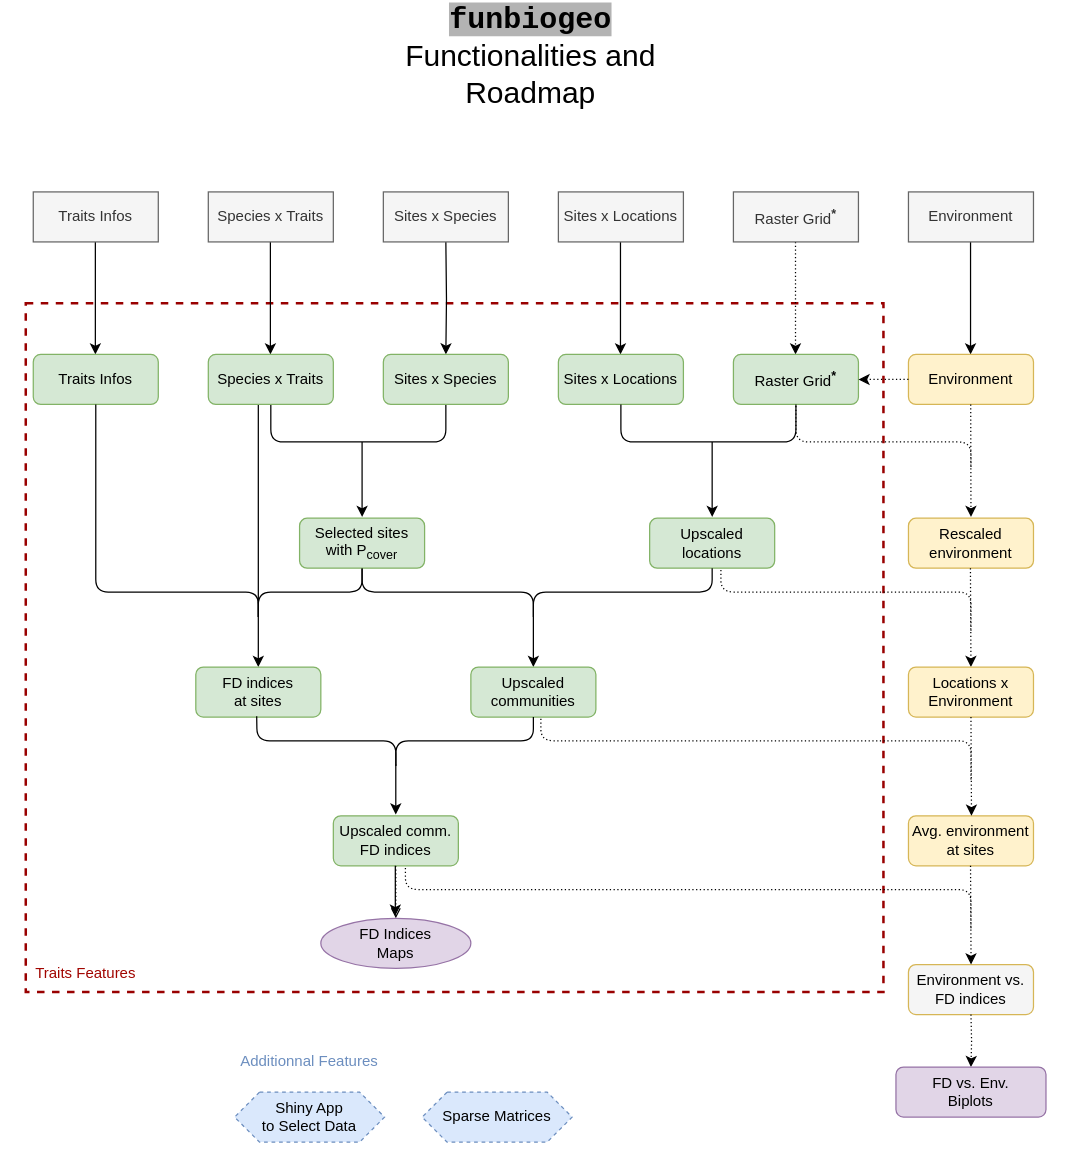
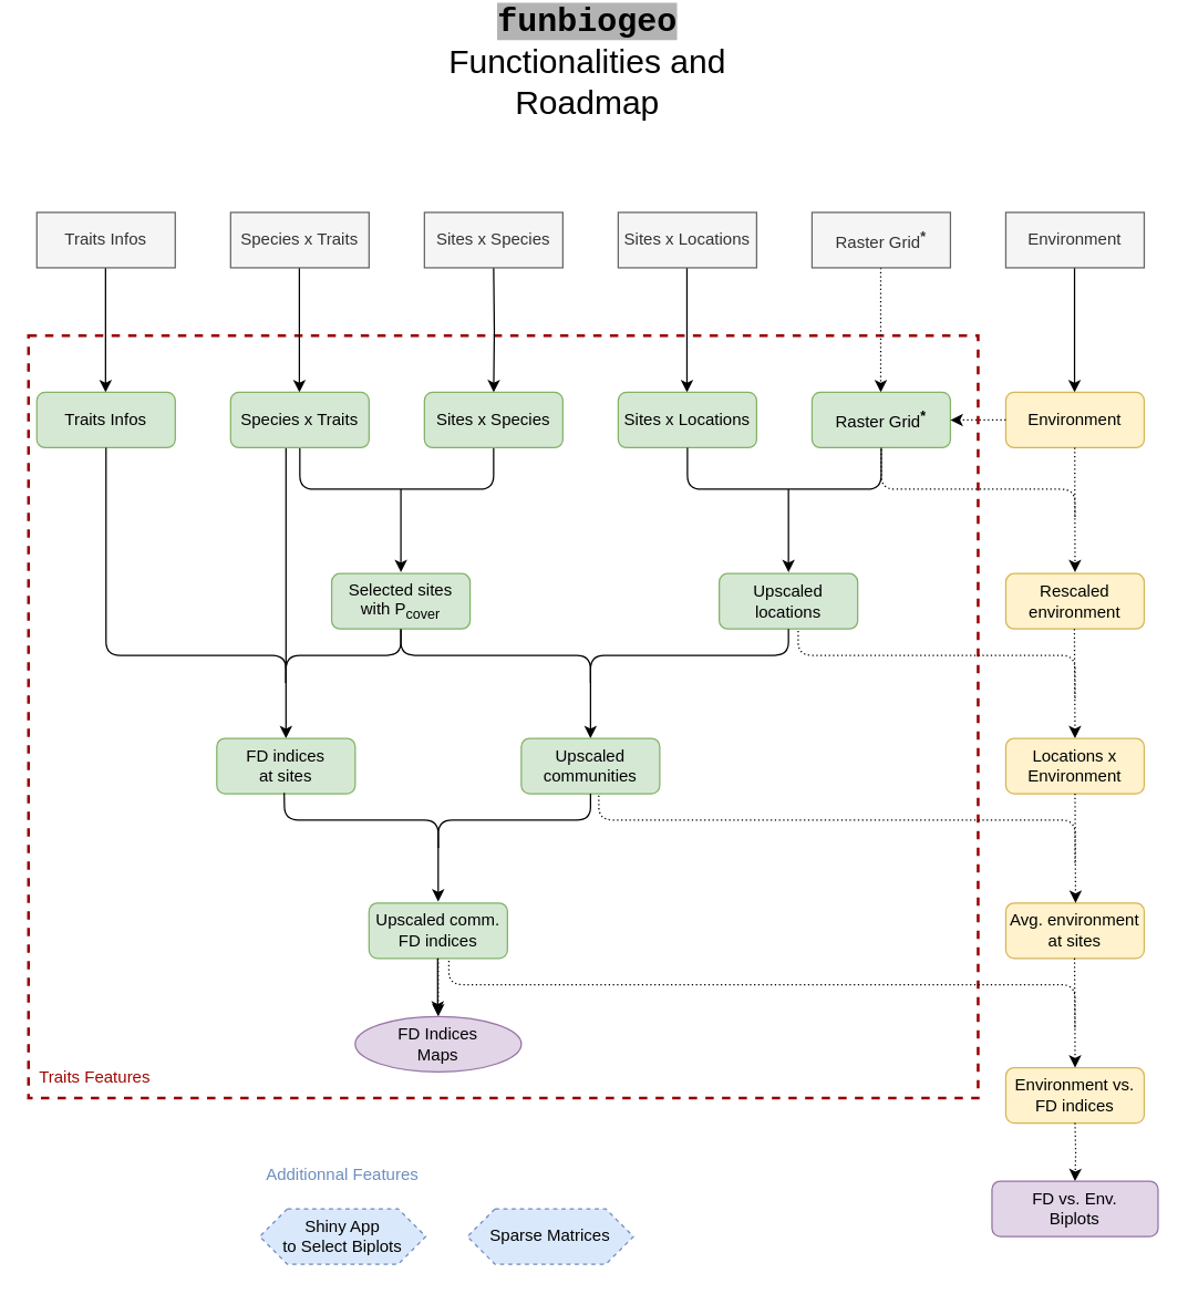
  <mxCell id="0" />
  <mxCell id="1" parent="0" />
  <mxCell id="2" value="" style="rounded=0;whiteSpace=wrap;html=1;fontColor=#666666;gradientColor=#ffffff;dashed=1;strokeWidth=2;strokeColor=#990000;sketch=0;fillColor=none;" vertex="1" parent="1"><mxGeometry x="20" y="228" width="686" height="551" as="geometry" /></mxCell>
  <mxCell id="3" style="edgeStyle=orthogonalEdgeStyle;rounded=0;orthogonalLoop=1;jettySize=auto;html=1;exitX=0.5;exitY=1;exitDx=0;exitDy=0;entryX=0.5;entryY=0;entryDx=0;entryDy=0;fontColor=#666666;" parent="1" target="23" edge="1"><mxGeometry x="132.06" y="181" as="geometry"><mxPoint x="356" y="179" as="sourcePoint" /><mxPoint x="356" y="220" as="targetPoint" /><Array as="points" /></mxGeometry></mxCell>
  <mxCell id="4" style="edgeStyle=orthogonalEdgeStyle;rounded=0;orthogonalLoop=1;jettySize=auto;html=1;exitX=0.5;exitY=1;exitDx=0;exitDy=0;entryX=0.5;entryY=0;entryDx=0;entryDy=0;fontColor=#666666;" parent="1" edge="1"><mxGeometry x="271.72" y="181" as="geometry"><mxPoint x="495.66" y="179" as="sourcePoint" /><mxPoint x="495.66" y="269" as="targetPoint" /><Array as="points" /></mxGeometry></mxCell>
  <mxCell id="5" style="edgeStyle=orthogonalEdgeStyle;rounded=0;orthogonalLoop=1;jettySize=auto;html=1;exitX=0.5;exitY=1;exitDx=0;exitDy=0;entryX=0.5;entryY=0;entryDx=0;entryDy=0;fontColor=#666666;dashed=1;dashPattern=1 2;" parent="1" edge="1"><mxGeometry x="411.72" y="181" as="geometry"><mxPoint x="635.66" y="179" as="sourcePoint" /><mxPoint x="635.66" y="269" as="targetPoint" /><Array as="points" /></mxGeometry></mxCell>
  <mxCell id="6" style="edgeStyle=orthogonalEdgeStyle;rounded=0;orthogonalLoop=1;jettySize=auto;html=1;exitX=0.5;exitY=1;exitDx=0;exitDy=0;entryX=0.5;entryY=0;entryDx=0;entryDy=0;fontColor=#666666;" parent="1" edge="1"><mxGeometry x="551.72" y="181" as="geometry"><mxPoint x="775.66" y="179" as="sourcePoint" /><mxPoint x="775.66" y="269" as="targetPoint" /><Array as="points" /></mxGeometry></mxCell>
  <mxCell id="7" style="edgeStyle=orthogonalEdgeStyle;rounded=0;orthogonalLoop=1;jettySize=auto;html=1;exitX=0.5;exitY=1;exitDx=0;exitDy=0;entryX=0.5;entryY=0;entryDx=0;entryDy=0;fontColor=#666666;" parent="1" edge="1"><mxGeometry x="-8.28" y="181" as="geometry"><mxPoint x="215.66" y="179" as="sourcePoint" /><mxPoint x="215.66" y="269" as="targetPoint" /><Array as="points" /></mxGeometry></mxCell>
  <mxCell id="8" style="edgeStyle=orthogonalEdgeStyle;rounded=0;orthogonalLoop=1;jettySize=auto;html=1;exitX=0.5;exitY=1;exitDx=0;exitDy=0;entryX=0.5;entryY=0;entryDx=0;entryDy=0;fontColor=#666666;" parent="1" edge="1"><mxGeometry x="-148.28" y="181" as="geometry"><mxPoint x="75.66" y="179" as="sourcePoint" /><mxPoint x="75.66" y="269" as="targetPoint" /><Array as="points" /></mxGeometry></mxCell>
  <mxCell id="9" value="&lt;div style=&quot;font-size: 24px&quot;&gt;&lt;b style=&quot;font-size: 24px&quot;&gt;&lt;font style=&quot;background-color: rgb(179 , 179 , 179) ; font-size: 24px&quot; face=&quot;Courier New&quot;&gt;funbiogeo&lt;/font&gt; &lt;br style=&quot;font-size: 24px&quot;&gt;&lt;/b&gt;&lt;/div&gt;&lt;div style=&quot;font-size: 24px&quot;&gt;Functionalities and Roadmap&lt;/div&gt;" style="text;html=1;strokeColor=none;fillColor=none;align=center;verticalAlign=middle;whiteSpace=wrap;rounded=0;fontSize=24;" parent="1" vertex="1"><mxGeometry x="304" y="20" width="240" height="20" as="geometry" /></mxCell>
  <mxCell id="10" value="Sites x Species" style="whiteSpace=wrap;html=1;fillColor=#f5f5f5;strokeColor=#666666;fontColor=#333333;" parent="1" vertex="1"><mxGeometry x="306" y="139" width="100" height="40" as="geometry" /></mxCell>
  <mxCell id="11" value="Sites x Locations" style="whiteSpace=wrap;html=1;fillColor=#f5f5f5;strokeColor=#666666;fontColor=#333333;" parent="1" vertex="1"><mxGeometry x="446" y="139" width="100" height="40" as="geometry" /></mxCell>
  <mxCell id="12" value="Species x Traits" style="whiteSpace=wrap;html=1;fillColor=#f5f5f5;strokeColor=#666666;fontColor=#333333;" parent="1" vertex="1"><mxGeometry x="166" y="139" width="100" height="40" as="geometry" /></mxCell>
  <mxCell id="13" value="Environment" style="whiteSpace=wrap;html=1;fillColor=#f5f5f5;strokeColor=#666666;fontColor=#333333;" parent="1" vertex="1"><mxGeometry x="726" y="139" width="100" height="40" as="geometry" /></mxCell>
  <mxCell id="14" value="Traits Infos" style="whiteSpace=wrap;html=1;fillColor=#f5f5f5;strokeColor=#666666;fontColor=#333333;" parent="1" vertex="1"><mxGeometry x="26" y="139" width="100" height="40" as="geometry" /></mxCell>
  <mxCell id="15" value="Raster Grid&lt;sup&gt;&lt;b&gt;*&lt;/b&gt;&lt;/sup&gt;" style="whiteSpace=wrap;html=1;fillColor=#f5f5f5;strokeColor=#666666;fontColor=#333333;" parent="1" vertex="1"><mxGeometry x="586" y="139" width="100" height="40" as="geometry" /></mxCell>
  <mxCell id="16" value="Sites x Locations" style="rounded=1;whiteSpace=wrap;html=1;fillColor=#d5e8d4;strokeColor=#82b366;" parent="1" vertex="1"><mxGeometry x="446" y="269" width="100" height="40" as="geometry" /></mxCell>
  <mxCell id="17" value="Raster Grid&lt;sup&gt;&lt;b&gt;*&lt;/b&gt;&lt;/sup&gt;" style="rounded=1;whiteSpace=wrap;html=1;fillColor=#d5e8d4;strokeColor=#82b366;" parent="1" vertex="1"><mxGeometry x="586" y="269" width="100" height="40" as="geometry" /></mxCell>
  <mxCell id="18" value="Environment" style="rounded=1;whiteSpace=wrap;html=1;fillColor=#fff2cc;strokeColor=#d6b656;" parent="1" vertex="1"><mxGeometry x="726" y="269" width="100" height="40" as="geometry" /></mxCell>
  <mxCell id="19" value="" style="endArrow=none;html=1;exitX=0.5;exitY=1;exitDx=0;exitDy=0;entryX=0.5;entryY=1;entryDx=0;entryDy=0;rounded=1;" parent="1" source="22" target="23" edge="1"><mxGeometry width="50" height="50" relative="1" as="geometry"><mxPoint x="246" y="369" as="sourcePoint" /><mxPoint x="296" y="319" as="targetPoint" /><Array as="points"><mxPoint x="216" y="339" /><mxPoint x="356" y="339" /></Array></mxGeometry></mxCell>
  <mxCell id="20" value="" style="endArrow=classic;html=1;" parent="1" edge="1"><mxGeometry width="50" height="50" relative="1" as="geometry"><mxPoint x="289" y="339" as="sourcePoint" /><mxPoint x="289" y="399" as="targetPoint" /></mxGeometry></mxCell>
  <mxCell id="21" value="" style="endArrow=classic;html=1;entryX=0.5;entryY=0;entryDx=0;entryDy=0;" parent="1" edge="1"><mxGeometry width="50" height="50" relative="1" as="geometry"><mxPoint x="206" y="309" as="sourcePoint" /><mxPoint x="206" y="519" as="targetPoint" /></mxGeometry></mxCell>
  <mxCell id="22" value="Species x Traits" style="rounded=1;whiteSpace=wrap;html=1;fillColor=#d5e8d4;strokeColor=#82b366;" parent="1" vertex="1"><mxGeometry x="166" y="269" width="100" height="40" as="geometry" /></mxCell>
  <mxCell id="23" value="Sites x Species" style="rounded=1;whiteSpace=wrap;html=1;fillColor=#d5e8d4;strokeColor=#82b366;" parent="1" vertex="1"><mxGeometry x="306" y="269" width="100" height="40" as="geometry" /></mxCell>
  <mxCell id="24" value="Traits Infos" style="rounded=1;whiteSpace=wrap;html=1;fillColor=#d5e8d4;strokeColor=#82b366;" parent="1" vertex="1"><mxGeometry x="26" y="269" width="100" height="40" as="geometry" /></mxCell>
  <mxCell id="25" value="&lt;div&gt;FD indices&lt;/div&gt;&lt;div&gt;at sites &lt;/div&gt;" style="rounded=1;whiteSpace=wrap;html=1;fillColor=#d5e8d4;strokeColor=#82b366;" parent="1" vertex="1"><mxGeometry x="156" y="519" width="100" height="40" as="geometry" /></mxCell>
  <mxCell id="26" value="" style="endArrow=none;html=1;entryX=0.5;entryY=1;entryDx=0;entryDy=0;" parent="1" target="27" edge="1"><mxGeometry width="50" height="50" relative="1" as="geometry"><mxPoint x="206" y="479" as="sourcePoint" /><mxPoint x="239.4" y="419.8" as="targetPoint" /><Array as="points"><mxPoint x="206" y="459" /><mxPoint x="289" y="459" /></Array></mxGeometry></mxCell>
  <mxCell id="27" value="Selected sites with P&lt;sub&gt;cover&lt;/sub&gt;" style="rounded=1;whiteSpace=wrap;html=1;fillColor=#d5e8d4;strokeColor=#82b366;" parent="1" vertex="1"><mxGeometry x="239" y="400" width="100" height="40" as="geometry" /></mxCell>
  <mxCell id="28" value="" style="endArrow=none;html=1;exitX=0.5;exitY=1;exitDx=0;exitDy=0;" parent="1" source="24" edge="1"><mxGeometry width="50" height="50" relative="1" as="geometry"><mxPoint x="72" y="409" as="sourcePoint" /><mxPoint x="206" y="479" as="targetPoint" /><Array as="points"><mxPoint x="76" y="459" /><mxPoint x="206" y="459" /></Array></mxGeometry></mxCell>
  <mxCell id="29" value="" style="endArrow=classic;html=1;exitX=0;exitY=0.5;exitDx=0;exitDy=0;entryX=1;entryY=0.5;entryDx=0;entryDy=0;dashed=1;dashPattern=1 2;" parent="1" source="18" target="17" edge="1"><mxGeometry width="50" height="50" relative="1" as="geometry"><mxPoint x="666" y="249" as="sourcePoint" /><mxPoint x="716" y="199" as="targetPoint" /></mxGeometry></mxCell>
  <mxCell id="30" value="" style="endArrow=none;html=1;exitX=0.5;exitY=1;exitDx=0;exitDy=0;entryX=0.5;entryY=1;entryDx=0;entryDy=0;rounded=1;" edge="1" parent="1"><mxGeometry width="50" height="50" relative="1" as="geometry"><mxPoint x="496" y="309" as="sourcePoint" /><mxPoint x="636" y="309" as="targetPoint" /><Array as="points"><mxPoint x="496" y="339" /><mxPoint x="636" y="339" /></Array></mxGeometry></mxCell>
  <mxCell id="31" value="" style="endArrow=classic;html=1;" edge="1" parent="1"><mxGeometry width="50" height="50" relative="1" as="geometry"><mxPoint x="569" y="339" as="sourcePoint" /><mxPoint x="569" y="399" as="targetPoint" /></mxGeometry></mxCell>
  <mxCell id="32" value="Upscaled locations" style="rounded=1;whiteSpace=wrap;html=1;fillColor=#d5e8d4;strokeColor=#82b366;" vertex="1" parent="1"><mxGeometry x="519" y="400" width="100" height="40" as="geometry" /></mxCell>
  <mxCell id="33" value="" style="endArrow=none;html=1;entryX=0.5;entryY=1;entryDx=0;entryDy=0;" edge="1" parent="1"><mxGeometry width="50" height="50" relative="1" as="geometry"><mxPoint x="426" y="479" as="sourcePoint" /><mxPoint x="569" y="440" as="targetPoint" /><Array as="points"><mxPoint x="426" y="459" /><mxPoint x="569" y="459" /></Array></mxGeometry></mxCell>
  <mxCell id="34" value="" style="endArrow=none;html=1;entryX=0.5;entryY=1;entryDx=0;entryDy=0;" edge="1" parent="1" target="27"><mxGeometry width="50" height="50" relative="1" as="geometry"><mxPoint x="426" y="479" as="sourcePoint" /><mxPoint x="286" y="439" as="targetPoint" /><Array as="points"><mxPoint x="426" y="459" /><mxPoint x="289" y="459" /></Array></mxGeometry></mxCell>
  <mxCell id="35" value="" style="endArrow=classic;html=1;" edge="1" parent="1"><mxGeometry width="50" height="50" relative="1" as="geometry"><mxPoint x="426" y="479" as="sourcePoint" /><mxPoint x="426" y="519" as="targetPoint" /></mxGeometry></mxCell>
  <mxCell id="36" value="Upscaled communities" style="rounded=1;whiteSpace=wrap;html=1;fillColor=#d5e8d4;strokeColor=#82b366;" vertex="1" parent="1"><mxGeometry x="376" y="519" width="100" height="40" as="geometry" /></mxCell>
  <mxCell id="37" value="" style="endArrow=none;html=1;entryX=0.5;entryY=1;entryDx=0;entryDy=0;" edge="1" parent="1" target="36"><mxGeometry width="50" height="50" relative="1" as="geometry"><mxPoint x="316" y="598" as="sourcePoint" /><mxPoint x="482" y="559" as="targetPoint" /><Array as="points"><mxPoint x="316" y="578" /><mxPoint x="426" y="578" /></Array></mxGeometry></mxCell>
  <mxCell id="38" value="" style="endArrow=none;html=1;entryX=0.487;entryY=0.985;entryDx=0;entryDy=0;entryPerimeter=0;" edge="1" parent="1" target="25"><mxGeometry width="50" height="50" relative="1" as="geometry"><mxPoint x="316" y="598" as="sourcePoint" /><mxPoint x="202" y="559" as="targetPoint" /><Array as="points"><mxPoint x="316" y="578" /><mxPoint x="205" y="578" /></Array></mxGeometry></mxCell>
- <mxCell id="39" value="" style="edgeStyle=orthogonalEdgeStyle;rounded=0;orthogonalLoop=1;jettySize=auto;html=1;dashed=1;dashPattern=1 2;endArrow=open;" edge="1" parent="1" source="40" target="42"><mxGeometry relative="1" as="geometry" /></mxCell>
+ <mxCell id="39" value="" style="edgeStyle=orthogonalEdgeStyle;rounded=0;orthogonalLoop=1;jettySize=auto;html=1;dashed=1;dashPattern=1 2;" edge="1" parent="1" source="40" target="42"><mxGeometry relative="1" as="geometry" /></mxCell>
  <mxCell id="40" value="Upscaled comm. FD indices" style="rounded=1;whiteSpace=wrap;html=1;fillColor=#d5e8d4;strokeColor=#82b366;" vertex="1" parent="1"><mxGeometry x="266" y="638" width="100" height="40" as="geometry" /></mxCell>
  <mxCell id="41" value="" style="endArrow=classic;html=1;" edge="1" parent="1"><mxGeometry width="50" height="50" relative="1" as="geometry"><mxPoint x="315.96" y="597" as="sourcePoint" /><mxPoint x="315.96" y="637" as="targetPoint" /></mxGeometry></mxCell>
  <mxCell id="42" value="FD Indices&lt;br&gt;Maps" style="ellipse;whiteSpace=wrap;html=1;fillColor=#e1d5e7;strokeColor=#9673a6;" vertex="1" parent="1"><mxGeometry x="256" y="720" width="120" height="40" as="geometry" /></mxCell>
  <mxCell id="43" value="" style="endArrow=classic;html=1;" edge="1" parent="1"><mxGeometry width="50" height="50" relative="1" as="geometry"><mxPoint x="315.58" y="678" as="sourcePoint" /><mxPoint x="315.58" y="718" as="targetPoint" /></mxGeometry></mxCell>
  <mxCell id="44" value="Rescaled environment" style="rounded=1;whiteSpace=wrap;html=1;fillColor=#fff2cc;strokeColor=#d6b656;" vertex="1" parent="1"><mxGeometry x="726" y="400" width="100" height="40" as="geometry" /></mxCell>
  <mxCell id="45" value="" style="endArrow=classic;html=1;dashed=1;dashPattern=1 2;" edge="1" parent="1"><mxGeometry width="50" height="50" relative="1" as="geometry"><mxPoint x="775.8" y="309" as="sourcePoint" /><mxPoint x="776" y="399" as="targetPoint" /></mxGeometry></mxCell>
  <mxCell id="46" value="" style="endArrow=none;html=1;entryX=0.5;entryY=1;entryDx=0;entryDy=0;dashed=1;dashPattern=1 2;" edge="1" parent="1"><mxGeometry width="50" height="50" relative="1" as="geometry"><mxPoint x="776" y="359" as="sourcePoint" /><mxPoint x="636" y="309" as="targetPoint" /><Array as="points"><mxPoint x="776" y="339" /><mxPoint x="706" y="339" /><mxPoint x="636" y="339" /></Array></mxGeometry></mxCell>
  <mxCell id="47" value="" style="endArrow=classic;html=1;dashed=1;dashPattern=1 2;entryX=0.5;entryY=0;entryDx=0;entryDy=0;" edge="1" parent="1" target="49"><mxGeometry width="50" height="50" relative="1" as="geometry"><mxPoint x="775.58" y="440" as="sourcePoint" /><mxPoint x="775.78" y="530" as="targetPoint" /></mxGeometry></mxCell>
  <mxCell id="48" value="" style="endArrow=none;html=1;entryX=0.5;entryY=1;entryDx=0;entryDy=0;dashed=1;dashPattern=1 2;" edge="1" parent="1"><mxGeometry width="50" height="50" relative="1" as="geometry"><mxPoint x="776" y="490" as="sourcePoint" /><mxPoint x="576" y="440" as="targetPoint" /><Array as="points"><mxPoint x="776" y="459" /><mxPoint x="646" y="459" /><mxPoint x="576" y="459" /></Array></mxGeometry></mxCell>
  <mxCell id="49" value="Locations x Environment" style="rounded=1;whiteSpace=wrap;html=1;fillColor=#fff2cc;strokeColor=#d6b656;" vertex="1" parent="1"><mxGeometry x="726" y="519" width="100" height="40" as="geometry" /></mxCell>
  <mxCell id="50" value="Traits Features" style="text;html=1;strokeColor=none;fillColor=none;align=left;verticalAlign=middle;whiteSpace=wrap;rounded=0;dashed=1;fontColor=#A10500;" vertex="1" parent="1"><mxGeometry x="26" y="754" width="140" height="20" as="geometry" /></mxCell>
  <mxCell id="51" value="&lt;div&gt;Avg. environment&lt;/div&gt;&lt;div&gt;at sites&lt;/div&gt;" style="rounded=1;whiteSpace=wrap;html=1;fillColor=#fff2cc;strokeColor=#d6b656;" vertex="1" parent="1"><mxGeometry x="726" y="638" width="100" height="40" as="geometry" /></mxCell>
- <mxCell id="52" value="Environment vs. FD indices" style="rounded=1;whiteSpace=wrap;html=1;fillColor=#f5f5f5;strokeColor=#d6b656;" vertex="1" parent="1"><mxGeometry x="726" y="757" width="100" height="40" as="geometry" /></mxCell>
+ <mxCell id="52" value="Environment vs. FD indices" style="rounded=1;whiteSpace=wrap;html=1;fillColor=#fff2cc;strokeColor=#d6b656;" vertex="1" parent="1"><mxGeometry x="726" y="757" width="100" height="40" as="geometry" /></mxCell>
  <mxCell id="53" value="" style="endArrow=classic;html=1;dashed=1;dashPattern=1 2;entryX=0.5;entryY=0;entryDx=0;entryDy=0;" edge="1" parent="1"><mxGeometry width="50" height="50" relative="1" as="geometry"><mxPoint x="776" y="559" as="sourcePoint" /><mxPoint x="776.42" y="638" as="targetPoint" /></mxGeometry></mxCell>
  <mxCell id="54" value="" style="endArrow=none;html=1;entryX=0.5;entryY=1;entryDx=0;entryDy=0;dashed=1;dashPattern=1 2;" edge="1" parent="1"><mxGeometry width="50" height="50" relative="1" as="geometry"><mxPoint x="776" y="609" as="sourcePoint" /><mxPoint x="432" y="559" as="targetPoint" /><Array as="points"><mxPoint x="776" y="578" /><mxPoint x="502" y="578" /><mxPoint x="432" y="578" /></Array></mxGeometry></mxCell>
  <mxCell id="55" value="" style="endArrow=classic;html=1;dashed=1;dashPattern=1 2;entryX=0.5;entryY=0;entryDx=0;entryDy=0;" edge="1" parent="1"><mxGeometry width="50" height="50" relative="1" as="geometry"><mxPoint x="775.66" y="678" as="sourcePoint" /><mxPoint x="776.08" y="757" as="targetPoint" /></mxGeometry></mxCell>
  <mxCell id="56" value="" style="endArrow=none;html=1;entryX=0.5;entryY=1;entryDx=0;entryDy=0;dashed=1;dashPattern=1 2;" edge="1" parent="1"><mxGeometry width="50" height="50" relative="1" as="geometry"><mxPoint x="776" y="728" as="sourcePoint" /><mxPoint x="323.66" y="678" as="targetPoint" /><Array as="points"><mxPoint x="776" y="697" /><mxPoint x="393.66" y="697" /><mxPoint x="323.66" y="697" /></Array></mxGeometry></mxCell>
  <mxCell id="57" value="" style="edgeStyle=orthogonalEdgeStyle;rounded=0;orthogonalLoop=1;jettySize=auto;html=1;dashed=1;dashPattern=1 2;" edge="1" parent="1" target="58"><mxGeometry relative="1" as="geometry"><mxPoint x="776" y="797" as="sourcePoint" /></mxGeometry></mxCell>
  <mxCell id="58" value="FD vs. Env.&lt;br&gt;Biplots" style="whiteSpace=wrap;html=1;fillColor=#e1d5e7;strokeColor=#9673a6;rounded=1;" vertex="1" parent="1"><mxGeometry x="716" y="839" width="120" height="40" as="geometry" /></mxCell>
  <mxCell id="59" value="" style="group" vertex="1" connectable="0" parent="1"><mxGeometry x="36" y="859" width="421" height="40" as="geometry" /></mxCell>
- <mxCell id="60" value="&lt;span style=&quot;color: rgb(0 , 0 , 0)&quot;&gt;Shiny App&lt;br&gt;to Select Data&lt;/span&gt;" style="shape=hexagon;perimeter=hexagonPerimeter2;whiteSpace=wrap;html=1;fixedSize=1;fillColor=#dae8fc;strokeColor=#6c8ebf;dashed=1;" vertex="1" parent="59"><mxGeometry x="151" width="120" height="40" as="geometry" /></mxCell>
+ <mxCell id="60" value="&lt;span style=&quot;color: rgb(0 , 0 , 0)&quot;&gt;Shiny App&lt;br&gt;to Select Biplots&lt;/span&gt;" style="shape=hexagon;perimeter=hexagonPerimeter2;whiteSpace=wrap;html=1;fixedSize=1;fillColor=#dae8fc;strokeColor=#6c8ebf;dashed=1;" vertex="1" parent="59"><mxGeometry x="151" width="120" height="40" as="geometry" /></mxCell>
  <mxCell id="61" value="Sparse Matrices" style="shape=hexagon;perimeter=hexagonPerimeter2;whiteSpace=wrap;html=1;fixedSize=1;fillColor=#dae8fc;strokeColor=#6c8ebf;dashed=1;" vertex="1" parent="59"><mxGeometry x="301" width="120" height="40" as="geometry" /></mxCell>
  <mxCell id="62" value="&lt;font color=&quot;#6c8ebf&quot;&gt;Additionnal Features&lt;/font&gt;" style="text;html=1;strokeColor=none;fillColor=none;align=center;verticalAlign=middle;whiteSpace=wrap;rounded=0;dashed=1;fontColor=#A10500;" vertex="1" parent="1"><mxGeometry x="179" y="825" width="136" height="20" as="geometry" /></mxCell>
